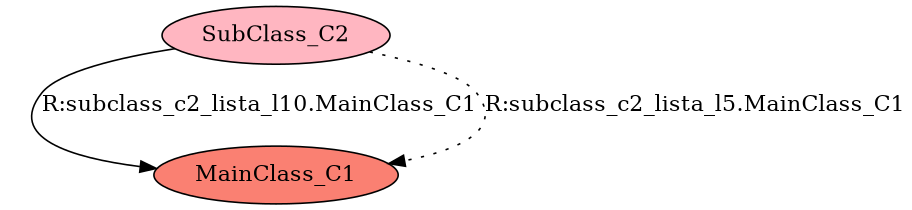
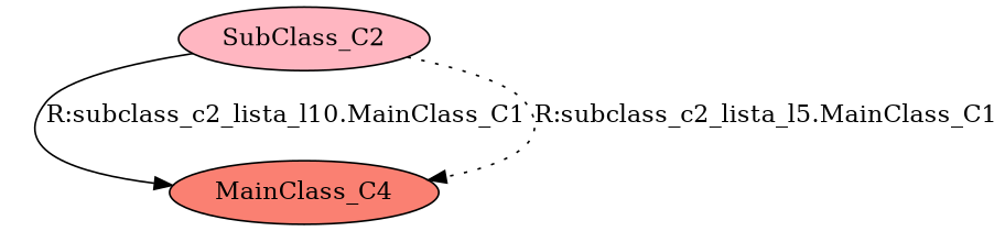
  digraph {
    node [isStarClass=false ownerPlantType=Stazione style=filled]
    edge [OperationKind=AUTO field=mainclass_c1 fieldType=MainClass_C1 op=R]
-   MainClass_C1 [classID=1 classIndex=0 fillcolor=salmon]
+   MainClass_C1 [classID=1 classIndex=0 fillcolor=salmon label=MainClass_C4]
    SubClass_C2 [classID=2 classIndex=1 fillcolor=lightpink]
    subgraph sub_1 {
      MainClass_C1
      SubClass_C2
    }
    SubClass_C2 -> MainClass_C1 [label="R:subclass_c2_lista_l10.MainClass_C1" list_name=subclass_c2_lista_l10 style=solid]
    SubClass_C2 -> MainClass_C1 [label="R:subclass_c2_lista_l5.MainClass_C1" list_name=subclass_c2_lista_l5 style=dotted]
  }
